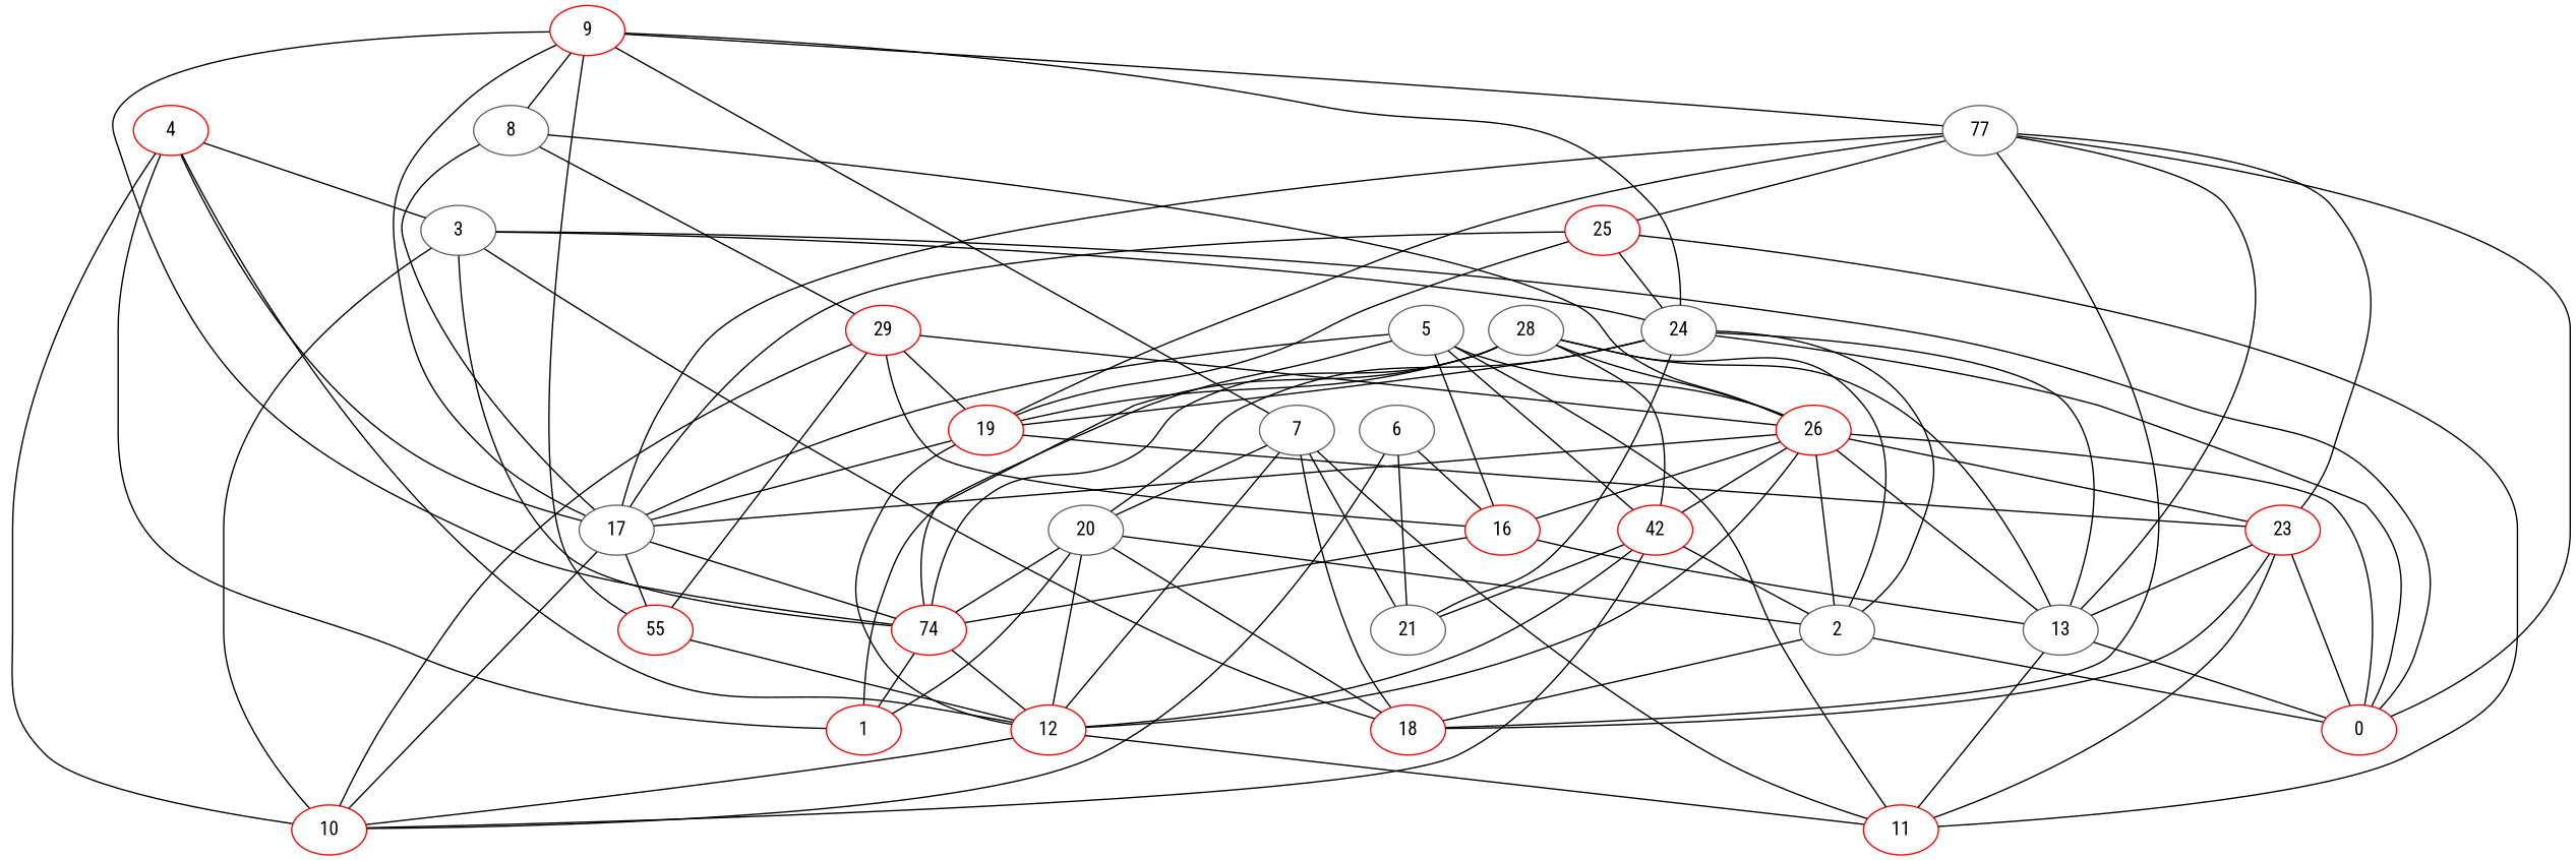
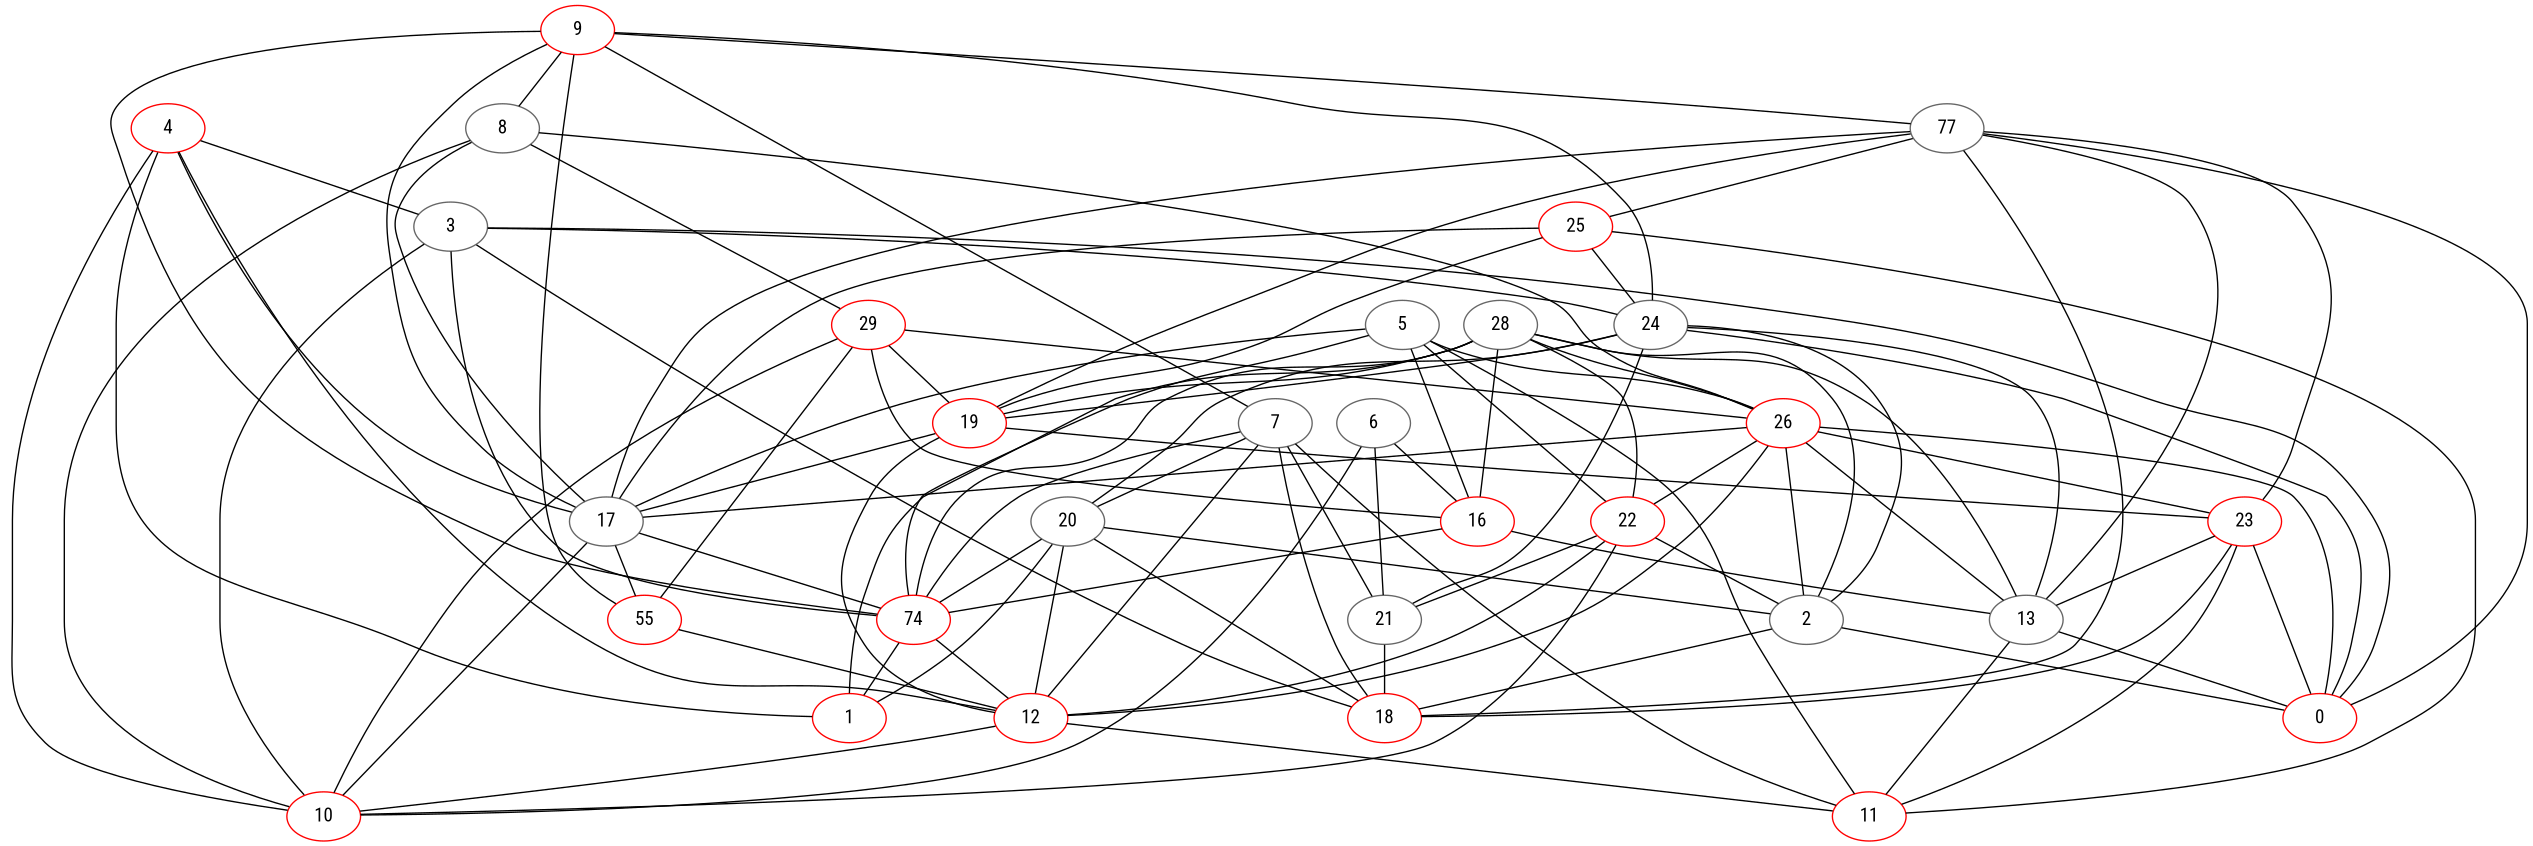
  digraph {
    fontname="Roboto Condensed"
    node [color=red fontname="Roboto Condensed"]
    edge [color=black dir=none fontname="Roboto Condensed"]
    8 [color=gray40]
    17 [color=gray40]
    26
    2 [color=gray40]
    29
    10
    n7 [label=55]
    n8 [label=74]
    16
    13 [color=gray40]
    0
    12
-   22 [label=42]
+   22
    23
    18
    19
    11
    1
    21 [color=gray40]
    9
    24 [color=gray40]
    n22 [color=gray40 label=77]
    7 [color=gray40]
    28 [color=gray40]
    3 [color=gray40]
    6 [color=gray40]
    20 [color=gray40]
    25
    4
    5 [color=gray40]
    subgraph sub_1 {
      8
      17
      26
      2
      29
      10
      n7
      n8
      16
      13
      0
      12
      22
      23
      18
      19
      11
      1
      21
      9
      24
      n22
      7
      28
      3
      6
      20
      25
      4
      5
    }
    8 -> 17
    8 -> 26
    8 -> 29
+   8 -> 10
    17 -> 10
    17 -> n7
    17 -> n8
    26 -> 17
    26 -> 2
-   26 -> 16
+   28 -> 16
    26 -> 13
    26 -> 0
    26 -> 12
    26 -> 22
    26 -> 23
    2 -> 0
    2 -> 18
    29 -> 26
    29 -> 10
    29 -> n7
    29 -> 16
    29 -> 19
    n7 -> 12
    n8 -> 12
    n8 -> 1
    16 -> n8
    16 -> 13
    13 -> 0
    13 -> 11
    12 -> 10
    12 -> 11
    22 -> 2
    22 -> 10
    22 -> 12
    22 -> 21
    23 -> 13
    23 -> 0
    23 -> 18
    23 -> 11
    19 -> 17
    19 -> 12
    19 -> 23
+   21 -> 18
    9 -> 8
    9 -> 17
    9 -> n7
    9 -> n8
    9 -> 24
    9 -> n22
    9 -> 7
    24 -> 2
    24 -> 13
    24 -> 0
    24 -> 19
    24 -> 21
    24 -> 20
    n22 -> 17
    n22 -> 13
    n22 -> 0
    n22 -> 23
    n22 -> 18
    n22 -> 19
    n22 -> 25
+   7 -> n8
    7 -> 12
    7 -> 18
    7 -> 11
    7 -> 21
    7 -> 20
    28 -> 26
    28 -> 2
    28 -> n8
    28 -> 13
    28 -> 22
    28 -> 19
    28 -> 1
    3 -> 10
    3 -> n8
    3 -> 0
    3 -> 18
    3 -> 24
    6 -> 10
    6 -> 16
    6 -> 21
    20 -> 2
    20 -> n8
    20 -> 12
    20 -> 18
    20 -> 1
    25 -> 17
    25 -> 19
    25 -> 11
    25 -> 24
    4 -> 17
    4 -> 10
    4 -> 12
    4 -> 1
    4 -> 3
    5 -> 17
    5 -> 26
    5 -> n8
    5 -> 16
    5 -> 22
    5 -> 11
  }
